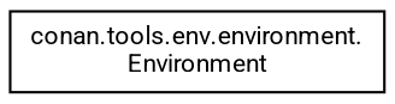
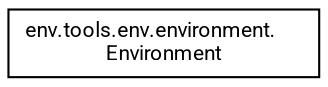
  digraph {
    rankdir=LR
    fontname=Roboto
-   n1 [color=black fillcolor=white fontname=Roboto fontsize=10 height=0.2 label="conan.tools.env.environment.\lEnvironment" shape=record style=filled width=0.4]
+   n1 [color=black fillcolor=white fontname=Roboto fontsize=10 height=0.2 label="env.tools.env.environment.\lEnvironment" shape=record style=filled width=0.4]
  }
